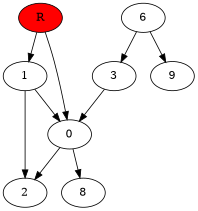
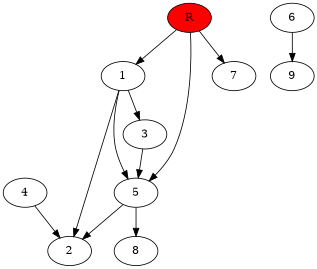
  digraph {
    3
-   5 [label=0]
+   5
    2
    8
+   4
    6
    9
    R [fillcolor="#ff0000" style=filled]
    1
+   7
    3 -> 5
    5 -> 2
    5 -> 8
-   6 -> 3
+   4 -> 2
+   1 -> 3
    6 -> 9
    R -> 5
    R -> 1
+   R -> 7
    1 -> 5
    1 -> 2
  }
